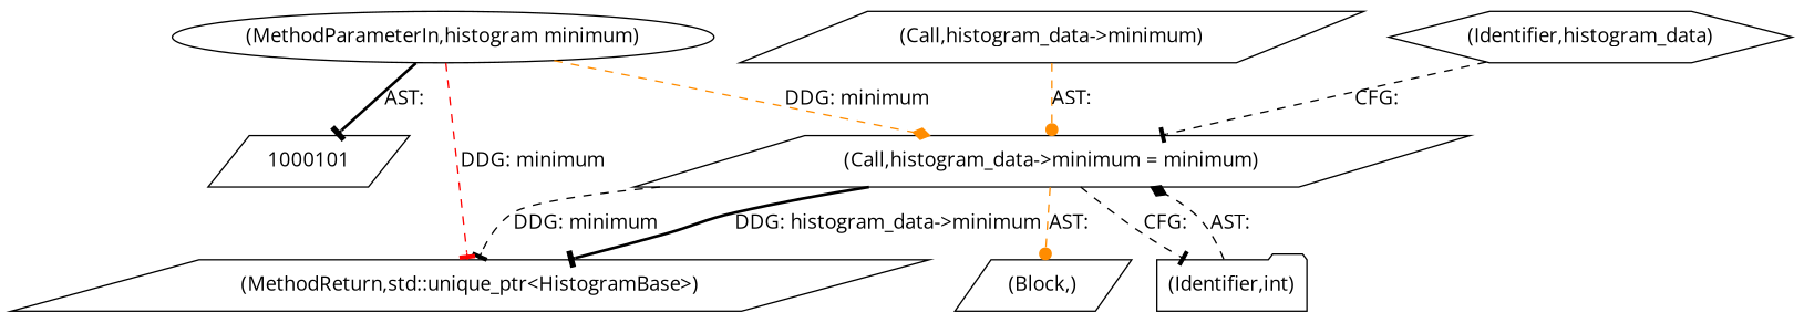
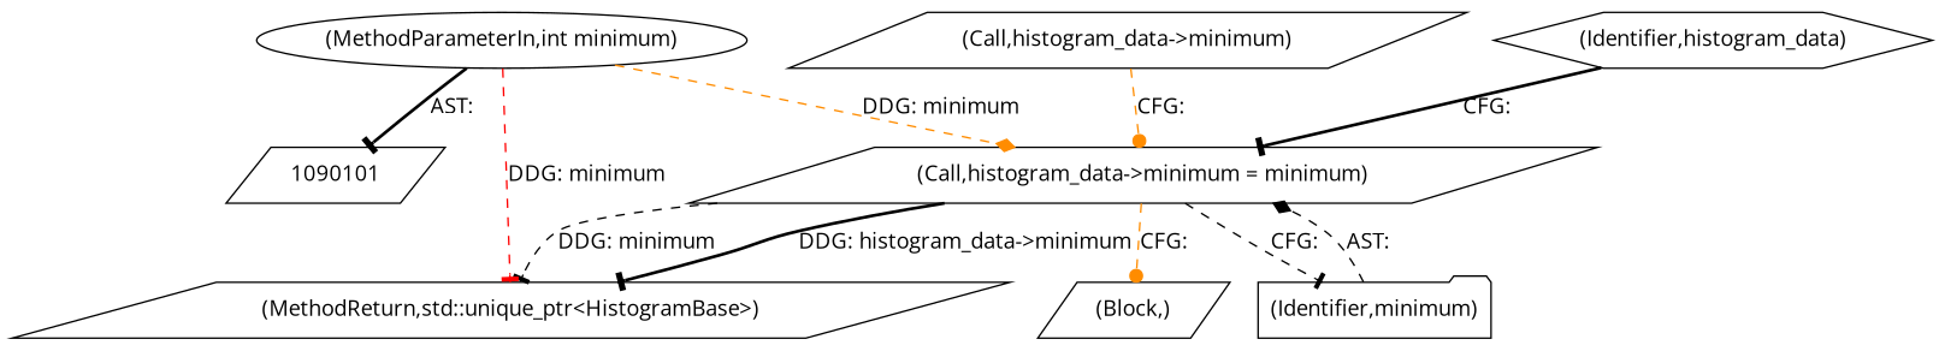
  digraph {
    fontname="Open Sans"
    node [fontname="Open Sans" shape=parallelogram]
    edge [arrowhead=tee color=black fontname="Open Sans" style=dashed]
    n1 [label="(Call,histogram_data->minimum = minimum)"]
    n2 [label="(MethodReturn,std::unique_ptr<HistogramBase>)"]
    n3 [label="(Block,)"]
-   n4 [label="(Identifier,int)" shape=folder]
-   n5 [label="(MethodParameterIn,histogram minimum)" shape=ellipse]
-   1000101
+   n4 [label="(Identifier,minimum)" shape=folder]
+   n5 [label="(MethodParameterIn,int minimum)" shape=ellipse]
+   1000101 [label=1090101]
    n7 [label="(Call,histogram_data->minimum)"]
    n8 [label="(Identifier,histogram_data)" shape=hexagon]
    n1 -> n2 [label="DDG: histogram_data->minimum" style=bold]
    n1 -> n2 [label="DDG: minimum"]
-   n1 -> n3 [arrowhead=dot color=darkorange label="AST: "]
+   n1 -> n3 [arrowhead=dot color=darkorange label="CFG: "]
    n1 -> n4 [label="CFG: "]
    n4 -> n1 [arrowhead=diamond label="AST: "]
    n5 -> n1 [arrowhead=diamond color=darkorange label="DDG: minimum"]
    n5 -> n2 [color=red label="DDG: minimum"]
    n5 -> 1000101 [label="AST: " style=bold]
-   n7 -> n1 [arrowhead=dot color=darkorange label="AST: "]
-   n8 -> n1 [label="CFG: "]
+   n7 -> n1 [arrowhead=dot color=darkorange label="CFG: "]
+   n8 -> n1 [label="CFG: " style=bold]
  }
